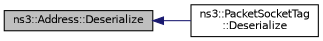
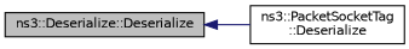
  digraph {
    rankdir=LR
    node [color=black fontname=Helvetica fontsize=10 shape=record style=filled]
-   n1 [fillcolor=grey75 fontcolor=black height=0.2 label="ns3::Address::Deserialize" width=0.4]
+   n1 [fillcolor=grey75 fontcolor=black height=0.2 label="ns3::Deserialize::Deserialize" width=0.4]
    n2 [fillcolor=white height=0.2 label="ns3::PacketSocketTag\l::Deserialize" width=0.4]
    n1 -> n2 [color=midnightblue dir=back fontname=Helvetica fontsize=10 labelfontname=Helvetica labelfontsize=10 style=solid]
  }
